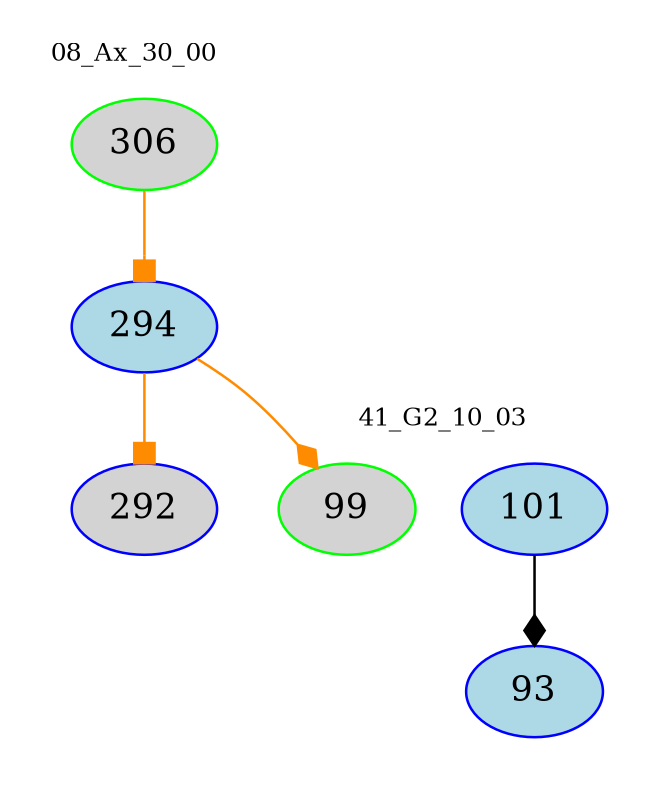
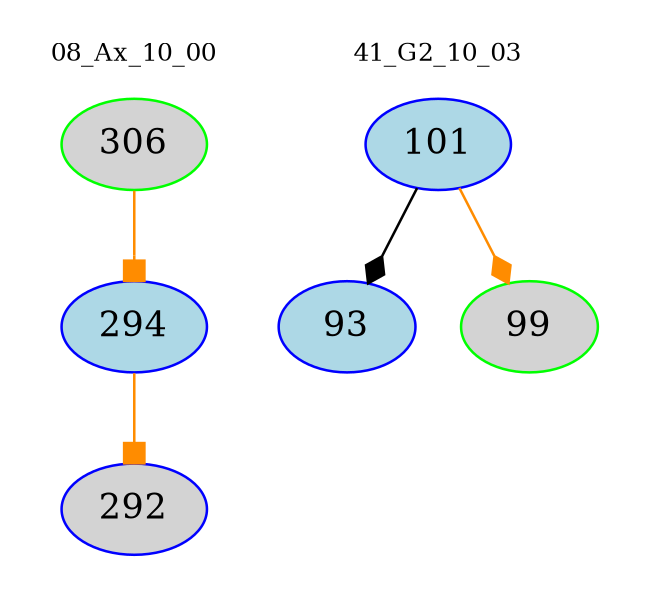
  digraph {
    node [color=blue fillcolor=lightblue style=filled]
    edge [arrowhead=box color=darkorange]
    n1 [label=294]
    n2 [fillcolor=lightgrey label=292]
    n3 [color=green fillcolor=lightgrey label=306]
    n4 [label=101]
    n5 [label=93]
    n6 [color=green fillcolor=lightgrey label=99]
    subgraph cluster_1 {
      color=white
      fontsize=10
-     label="08_Ax_30_00"
+     label="08_Ax_10_00"
      n1
      n2
      n3
    }
    subgraph cluster_2 {
      color=white
      fontsize=10
      label="41_G2_10_03"
      n4
      n5
      n6
    }
    n1 -> n2
    n3 -> n1
    n4 -> n5 [arrowhead=diamond color=black]
-   n1 -> n6 [arrowhead=diamond]
+   n4 -> n6 [arrowhead=diamond]
  }
